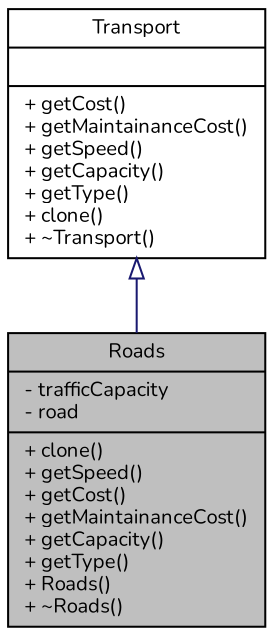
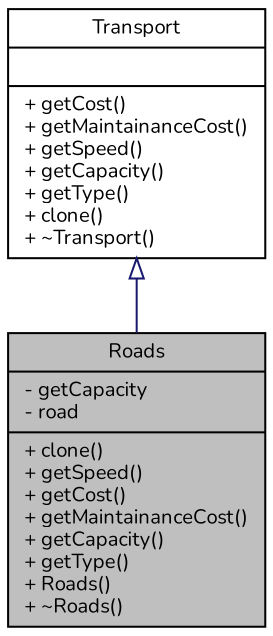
  digraph {
    fontname=Nunito
    node [color=black fontname=Nunito fontsize=10 shape=record style=filled]
-   n1 [fillcolor=grey75 fontcolor=black height=0.2 label="{Roads\n|- trafficCapacity\l- road\l|+ clone()\l+ getSpeed()\l+ getCost()\l+ getMaintainanceCost()\l+ getCapacity()\l+ getType()\l+ Roads()\l+ ~Roads()\l}" width=0.4]
+   n1 [fillcolor=grey75 fontcolor=black height=0.2 label="{Roads\n|- getCapacity\l- road\l|+ clone()\l+ getSpeed()\l+ getCost()\l+ getMaintainanceCost()\l+ getCapacity()\l+ getType()\l+ Roads()\l+ ~Roads()\l}" width=0.4]
    n2 [fillcolor=white height=0.2 label="{Transport\n||+ getCost()\l+ getMaintainanceCost()\l+ getSpeed()\l+ getCapacity()\l+ getType()\l+ clone()\l+ ~Transport()\l}" width=0.4]
    n2 -> n1 [arrowtail=onormal color=midnightblue dir=back fontname=Nunito fontsize=10 labelfontname=Helvetica labelfontsize=10 style=solid]
  }
